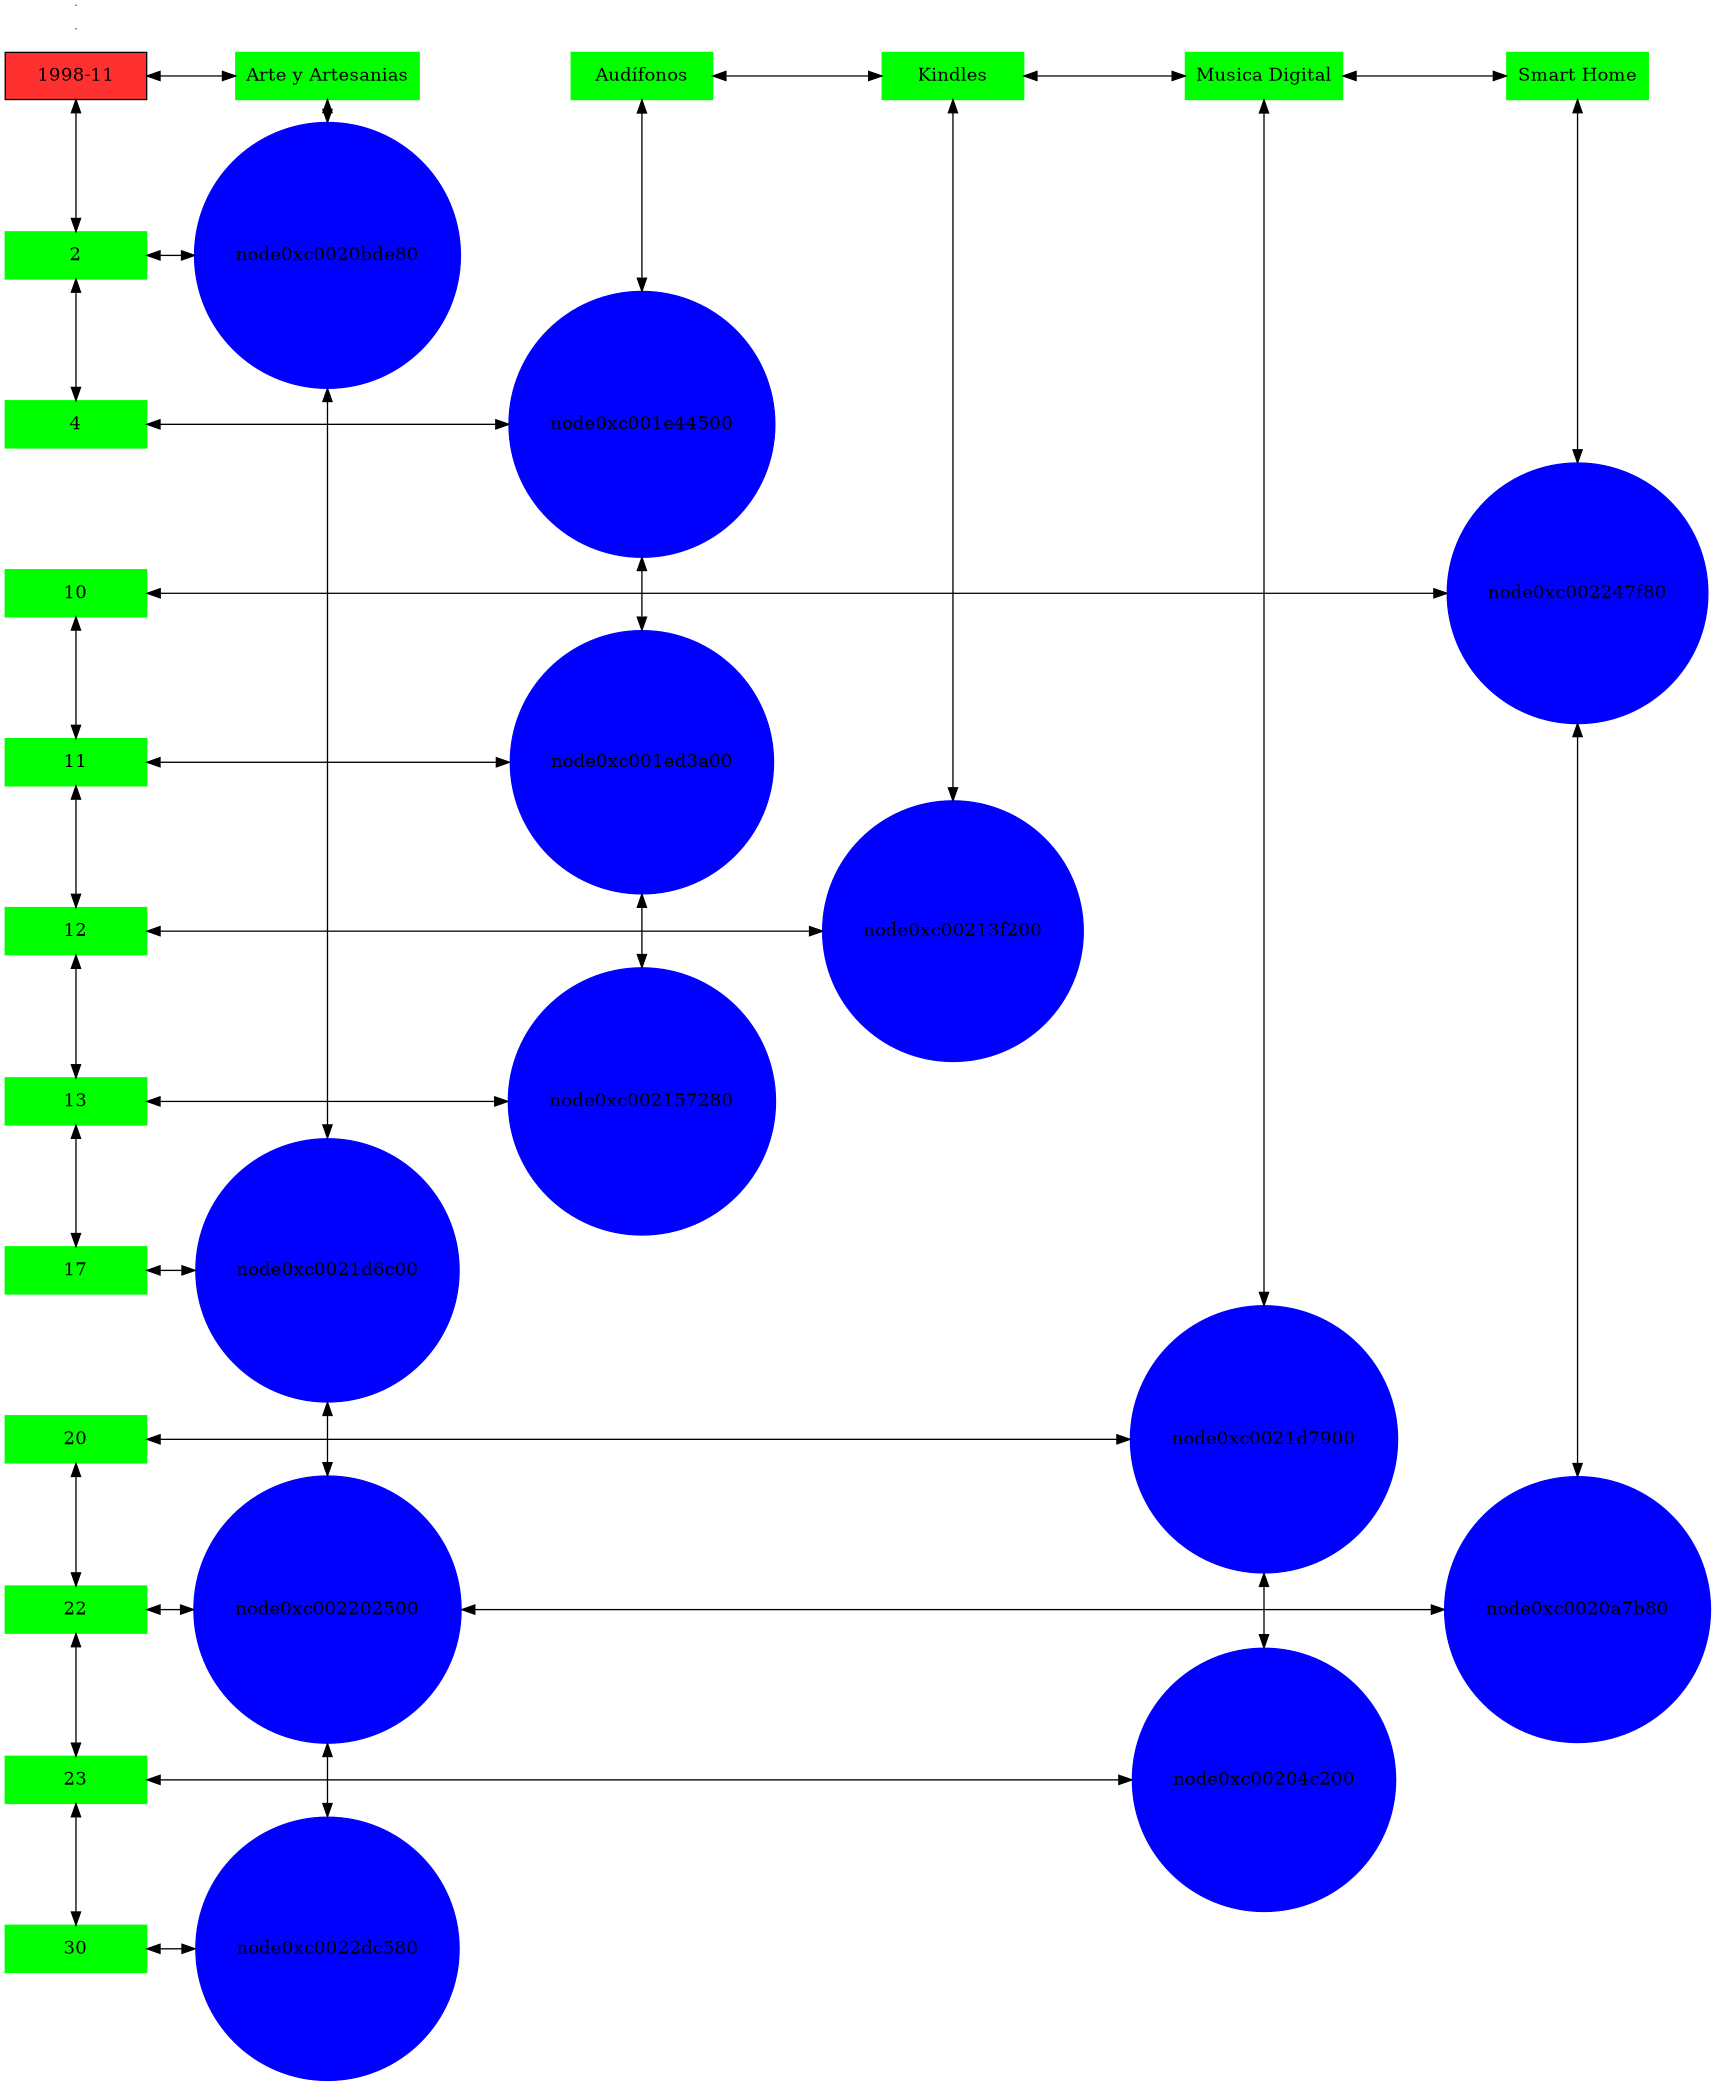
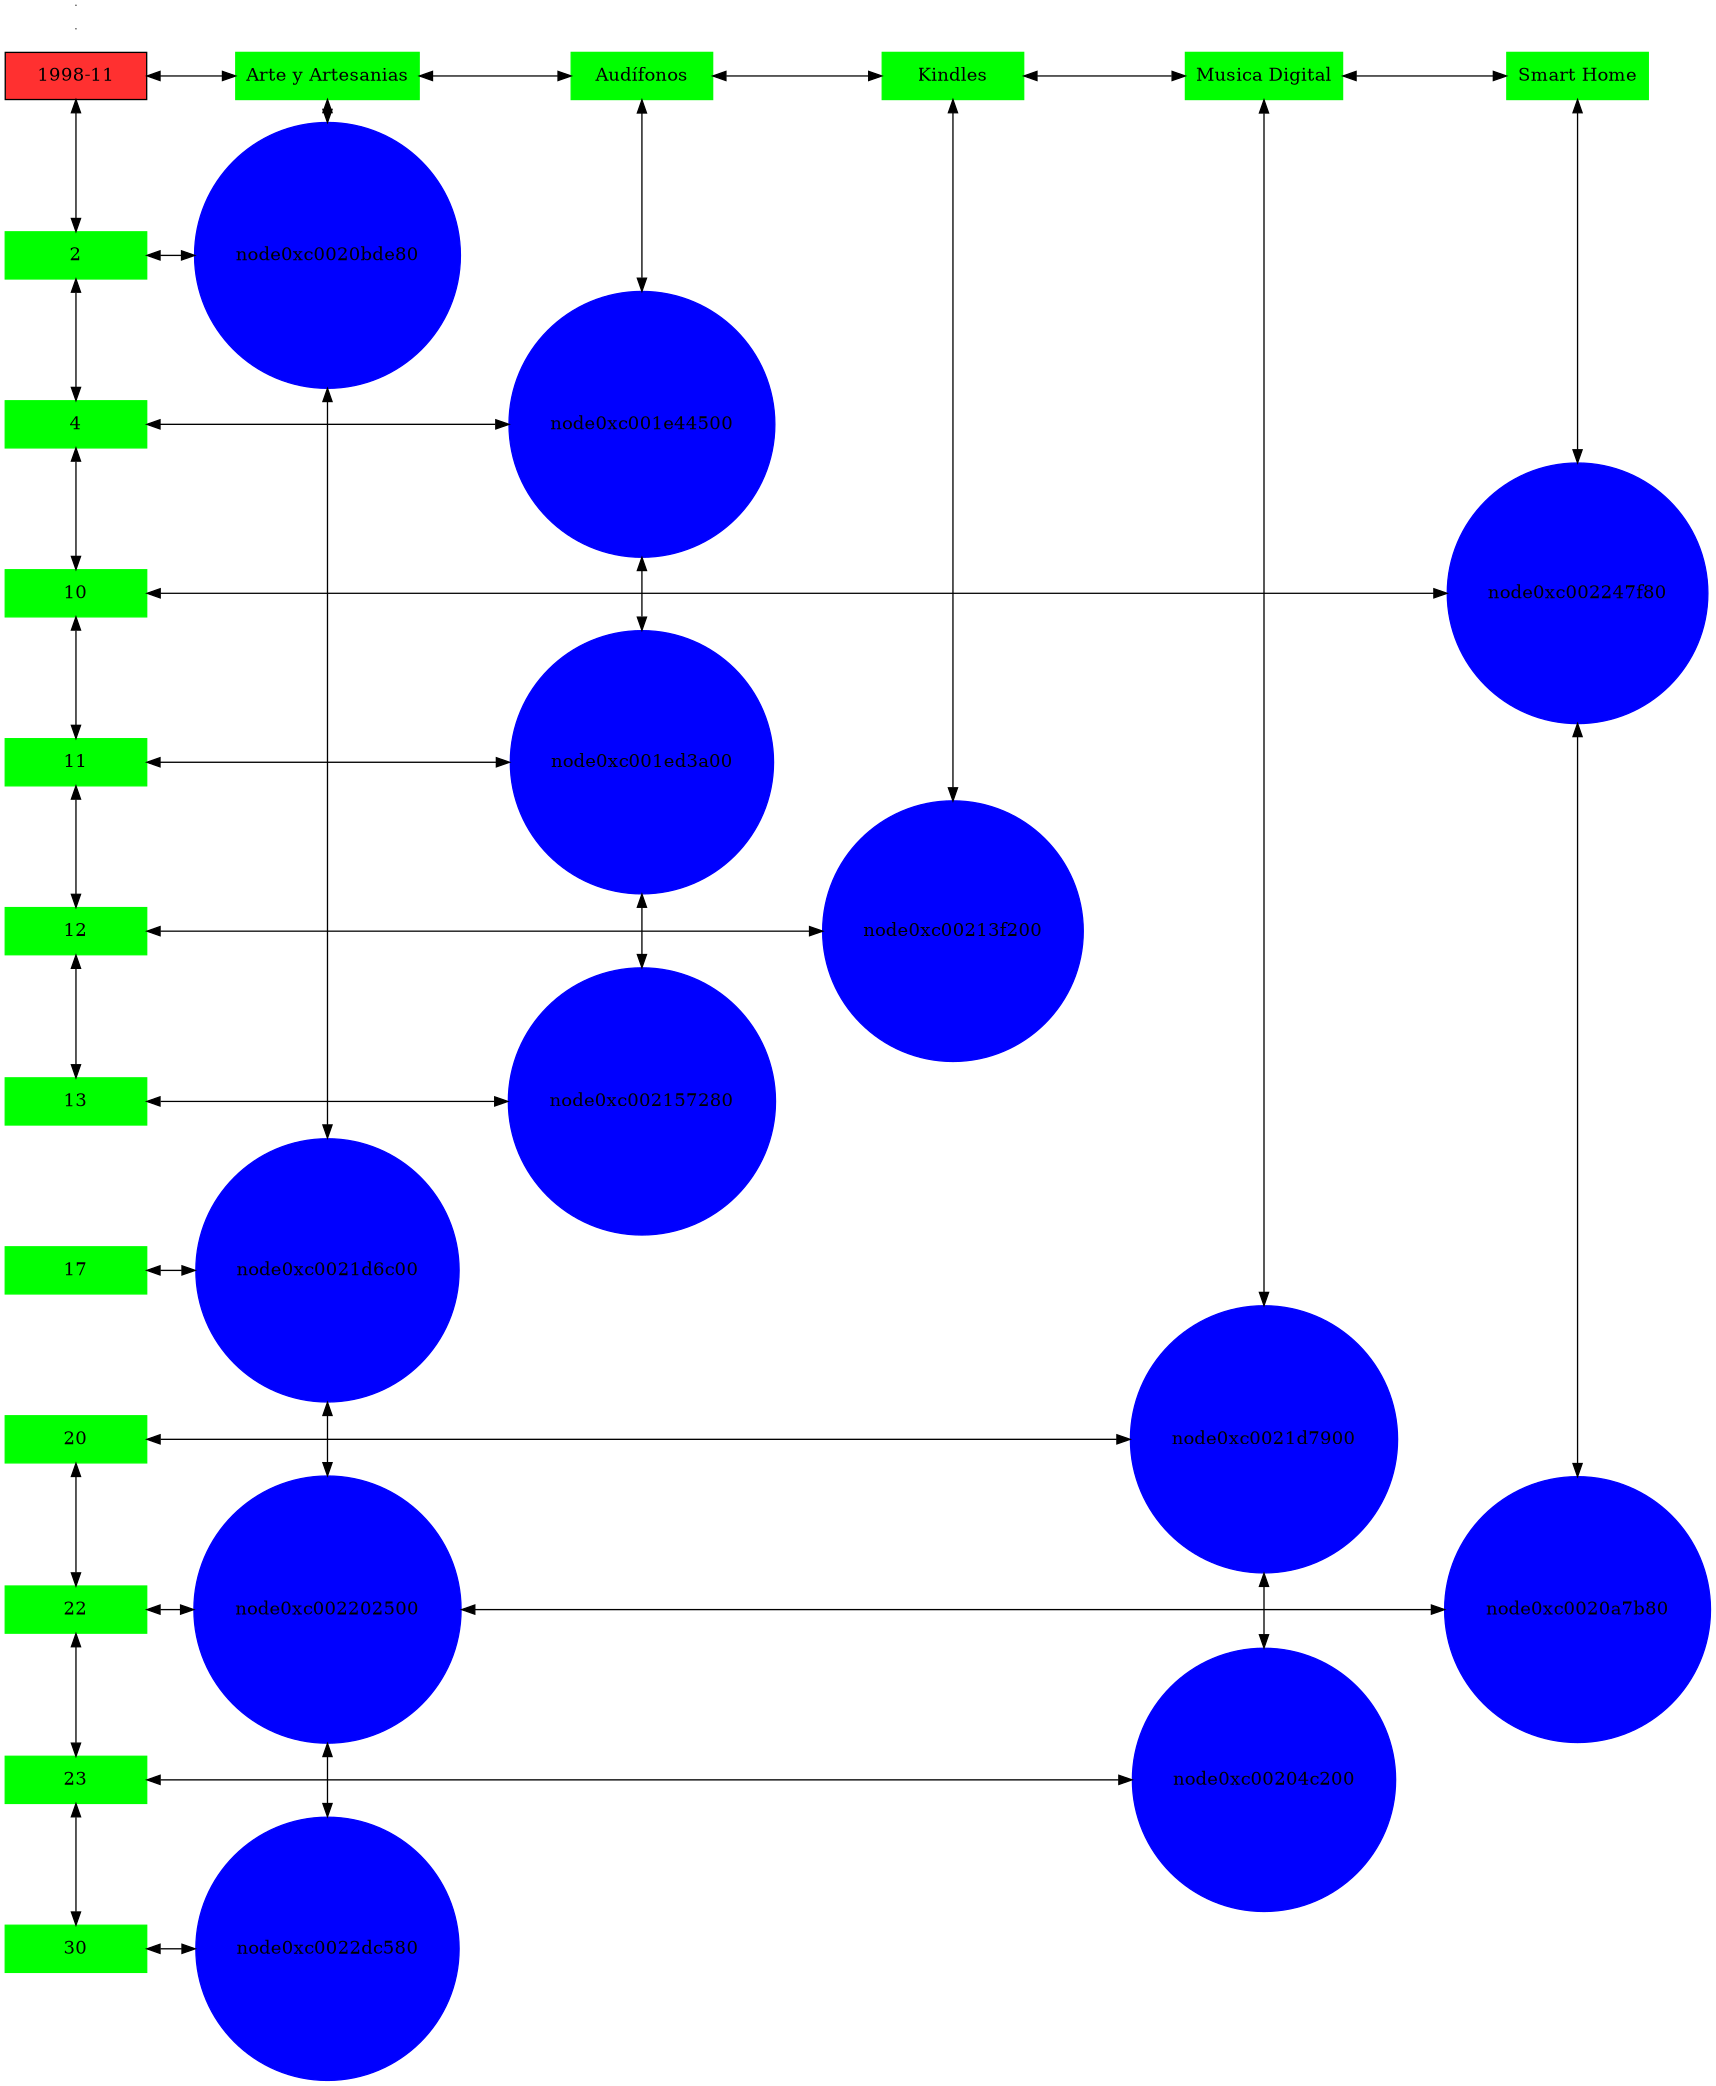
  digraph {
    rankdir=LR
    node [group=1 shape=box style=filled color=green]
    edge [dir=both]
    n1 [fillcolor=firebrick1 label="1998-11" width=1.5 color=""]
    n2 [group=2 label=2 width=1.5]
    n3 [group=4 label=4 width=1.5]
    n4 [group=10 label=10 width=1.5]
    n5 [group=11 label=11 width=1.5]
    n6 [group=12 label=12 width=1.5]
    n7 [group=13 label=13 width=1.5]
    n8 [group=17 label=17 width=1.5]
    n9 [group=20 label=20 width=1.5]
    n10 [group=22 label=22 width=1.5]
    n11 [label="Musica Digital" width=1.5]
    node0xc0021d7900 [color=blue group=20 shape=circle width=0.5]
    n13 [group=23 label=23 width=1.5]
    n14 [group=30 label=30 width=1.5]
    n15 [label="Arte y Artesanias" width=1.5]
    node0xc0020bde80 [color=blue group=2 shape=circle width=0.5]
    node0xc0021d6c00 [color=blue group=17 shape=circle width=0.5]
    node0xc002202500 [color=blue group=22 shape=circle width=0.5]
    node0xc0022dc580 [color=blue group=30 shape=circle width=0.5]
    n20 [label="Audífonos" width=1.5]
    node0xc001e44500 [color=blue group=4 shape=circle width=0.5]
    node0xc001ed3a00 [color=blue group=11 shape=circle width=0.5]
    node0xc002157280 [color=blue group=13 shape=circle width=0.5]
    n24 [label=Kindles width=1.5]
    node0xc00213f200 [color=blue group=12 shape=circle width=0.5]
    node0xc00204c200 [color=blue group=23 shape=circle width=0.5]
    n27 [label="Smart Home" width=1.5]
    node0xc002247f80 [color=blue group=10 shape=circle width=0.5]
    node0xc0020a7b80 [color=blue group=22 shape=circle width=0.5]
    e0 [shape=point width=0 group="" style="" color=""]
    e1 [shape=point width=0 group="" style="" color=""]
    subgraph sub_1 {
      rank=same
      n1
      n2
    }
    subgraph sub_2 {
      rank=same
      n2
      n3
    }
    subgraph sub_3 {
      rank=same
      n3
      n4
    }
    subgraph sub_4 {
      rank=same
      n4
      n5
    }
    subgraph sub_5 {
      rank=same
      n5
      n6
    }
    subgraph sub_6 {
      rank=same
      n6
      n7
    }
    subgraph sub_7 {
      rank=same
      n7
      n8
    }
    subgraph sub_8 {
      rank=same
      n8
      n9
    }
    subgraph sub_9 {
      rank=same
      n9
      n10
    }
    subgraph sub_10 {
      rank=same
      n11
      node0xc0021d7900
    }
    subgraph sub_11 {
      rank=same
      n10
      n13
    }
    subgraph sub_12 {
      rank=same
      n13
      n14
    }
    subgraph sub_13 {
      rank=same
      n15
      node0xc0020bde80
    }
    subgraph sub_14 {
      rank=same
      node0xc0020bde80
      node0xc0021d6c00
    }
    subgraph sub_15 {
      rank=same
      node0xc0021d6c00
      node0xc002202500
    }
    subgraph sub_16 {
      rank=same
      node0xc002202500
      node0xc0022dc580
    }
    subgraph sub_17 {
      rank=same
      n20
      node0xc001e44500
    }
    subgraph sub_18 {
      rank=same
      node0xc001e44500
      node0xc001ed3a00
    }
    subgraph sub_19 {
      rank=same
      node0xc001ed3a00
      node0xc002157280
    }
    subgraph sub_20 {
      rank=same
      n24
      node0xc00213f200
    }
    subgraph sub_21 {
      rank=same
      node0xc0021d7900
      node0xc00204c200
    }
    subgraph sub_22 {
      rank=same
      n27
      node0xc002247f80
    }
    subgraph sub_23 {
      rank=same
      node0xc002247f80
      node0xc0020a7b80
    }
    n1 -> n2
    n1 -> n15
    n2 -> n3
    n2 -> node0xc0020bde80
+   n3 -> n4
    n3 -> node0xc001e44500
    n4 -> n5
    n4 -> node0xc002247f80
    n5 -> n6
    n5 -> node0xc001ed3a00
    n6 -> n7
    n6 -> node0xc00213f200
-   n7 -> n8
    n7 -> node0xc002157280
    n8 -> node0xc0021d6c00
    n9 -> n10
    n9 -> node0xc0021d7900
    n10 -> n13
    n10 -> node0xc002202500
    n11 -> node0xc0021d7900
    n11 -> n27
    node0xc0021d7900 -> node0xc00204c200
    n13 -> n14
    n13 -> node0xc00204c200
    n14 -> node0xc0022dc580
    n15 -> node0xc0020bde80
+   n15 -> n20
    node0xc0020bde80 -> node0xc0021d6c00
    node0xc0021d6c00 -> node0xc002202500
    node0xc002202500 -> node0xc0022dc580
    node0xc002202500 -> node0xc0020a7b80
    n20 -> node0xc001e44500
    n20 -> n24
    node0xc001e44500 -> node0xc001ed3a00
    node0xc001ed3a00 -> node0xc002157280
    n24 -> n11
    n24 -> node0xc00213f200
    n27 -> node0xc002247f80
    node0xc002247f80 -> node0xc0020a7b80
  }
